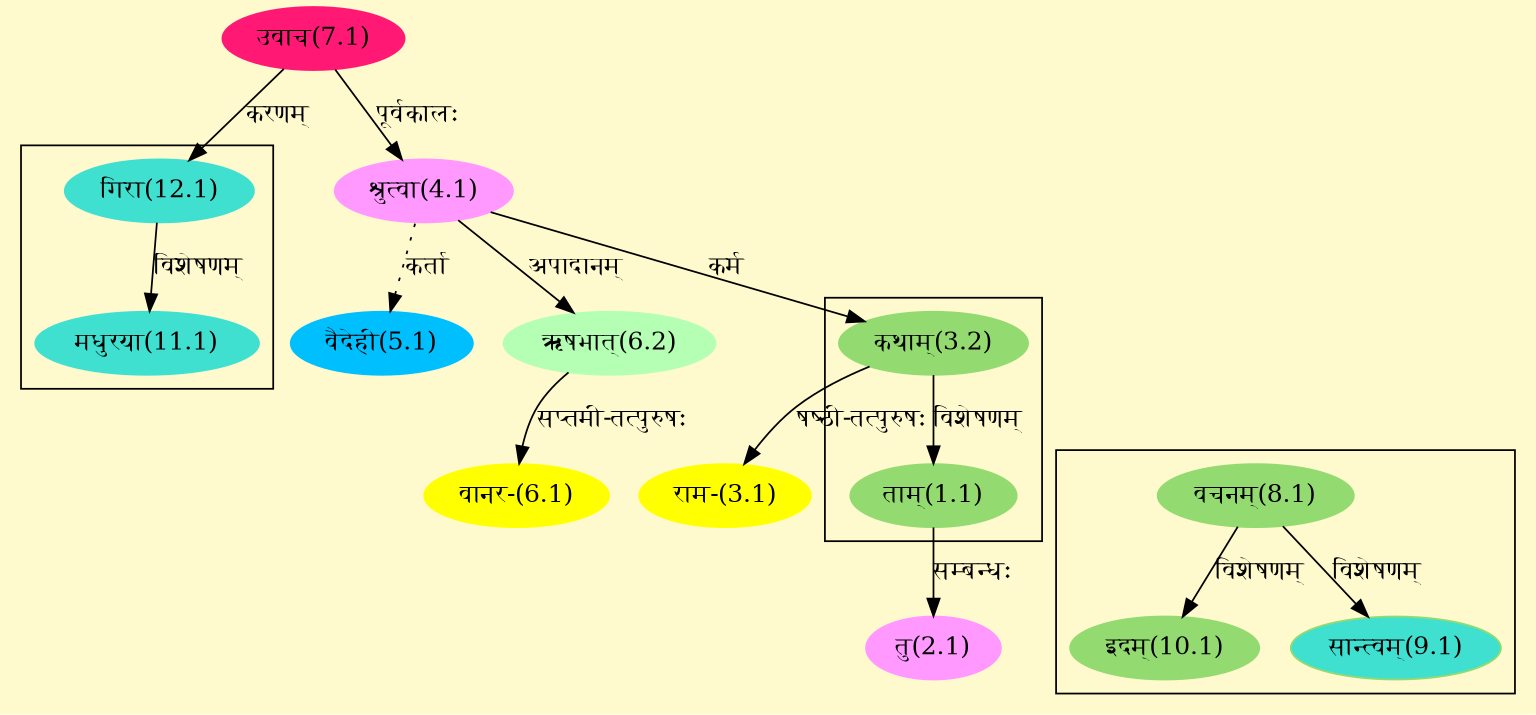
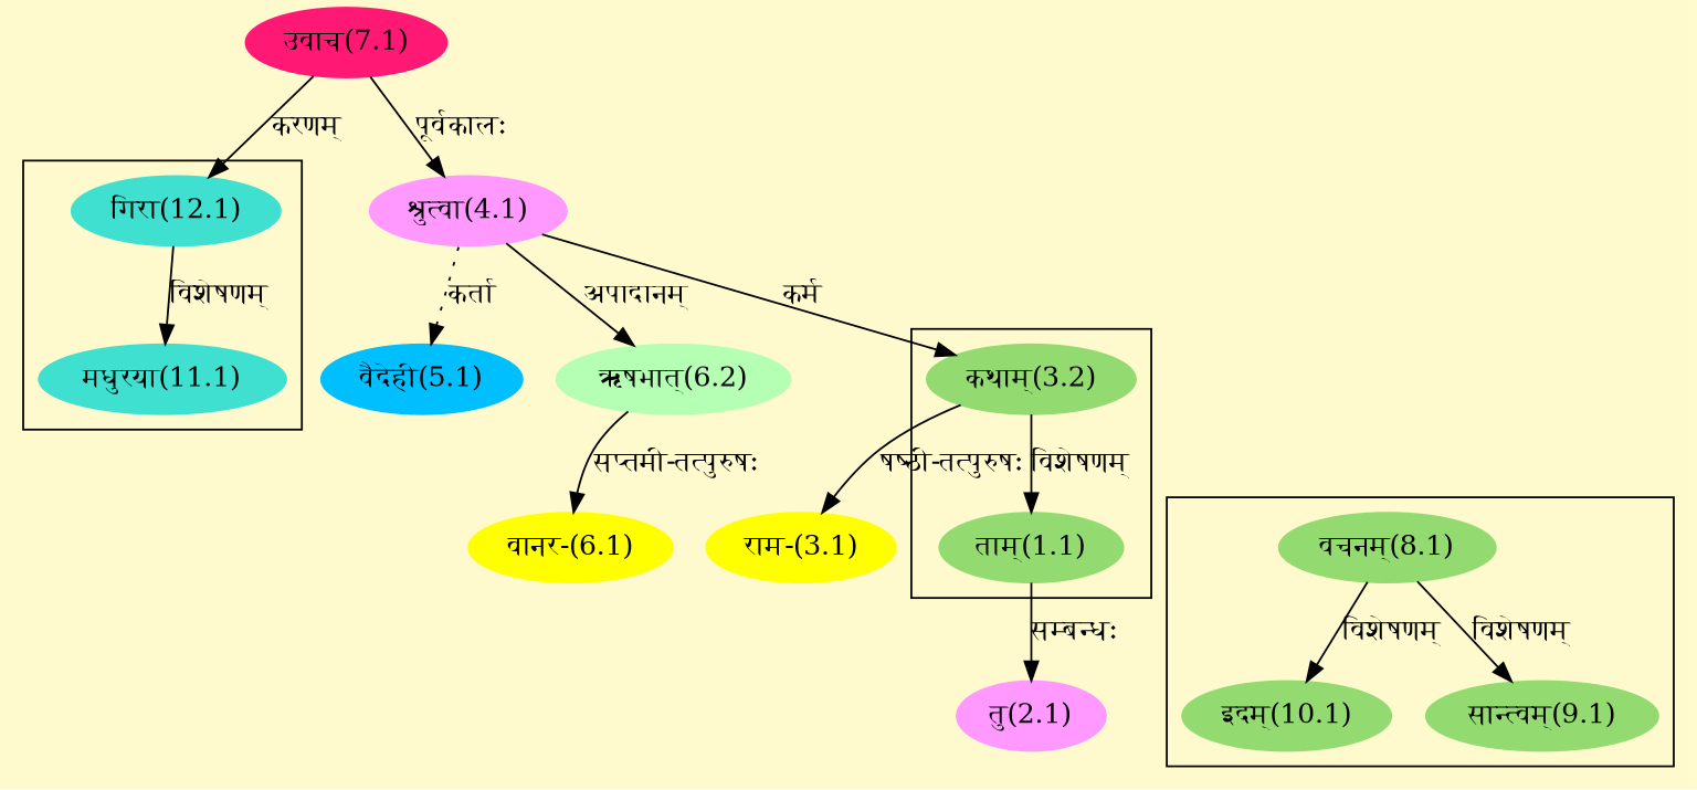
  digraph {
    bgcolor=lemonchiffon1
    compound=true
    rankdir=BT
    node [color="#93DB70" style=filled]
    edge [dir=back]
    n1 [label="ताम्(1.1)"]
    n2 [label="कथाम्(3.2)"]
-   n3 [label="सान्त्वम्(9.1)" fillcolor="#40E0D0"]
+   n3 [label="सान्त्वम्(9.1)"]
    n4 [label="वचनम्(8.1)"]
    n5 [label="इदम्(10.1)"]
    n6 [color="#40E0D0" label="मधुरया(11.1)"]
    n7 [color="#40E0D0" label="गिरा(12.1)"]
    n8 [color="#FF99FF" label="श्रुत्वा(4.1)"]
    n9 [color="#FF1975" label="उवाच(7.1)"]
    n10 [color="#FF99FF" label="तु(2.1)"]
    n11 [color="#FFFF00" label="राम-(3.1)"]
    n12 [color="#00BFFF" label="वैदेही(5.1)"]
    n13 [color="#FFFF00" label="वानर-(6.1)"]
    n14 [color="#B4FFB4" label="ऋषभात्(6.2)"]
    subgraph cluster_1 {
      n1
      n2
    }
    subgraph cluster_2 {
      n3
      n4
      n5
    }
    subgraph cluster_3 {
      n6
      n7
    }
    n1 -> n2 [label="विशेषणम्"]
    n2 -> n8 [label="कर्म"]
    n3 -> n4 [label="विशेषणम्"]
    n5 -> n4 [label="विशेषणम्"]
    n6 -> n7 [label="विशेषणम्"]
    n7 -> n9 [label="करणम्"]
    n8 -> n9 [label="पूर्वकालः"]
    n10 -> n1 [label="सम्बन्धः"]
    n11 -> n2 [label="षष्ठी-तत्पुरुषः"]
    n12 -> n8 [label="कर्ता" style=dotted]
    n13 -> n14 [label="सप्तमी-तत्पुरुषः"]
    n14 -> n8 [label="अपादानम्"]
  }
